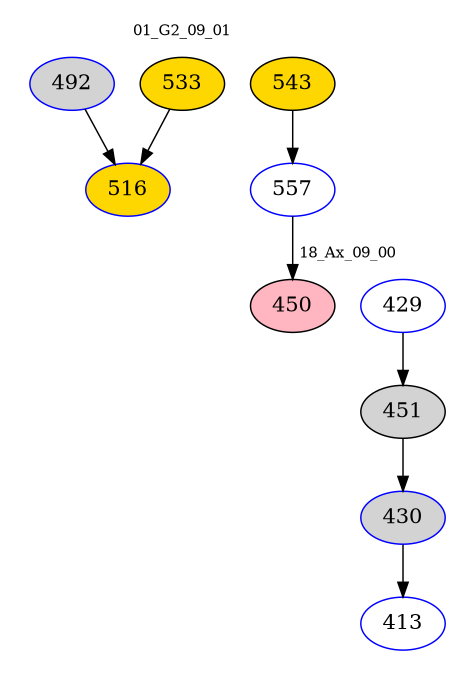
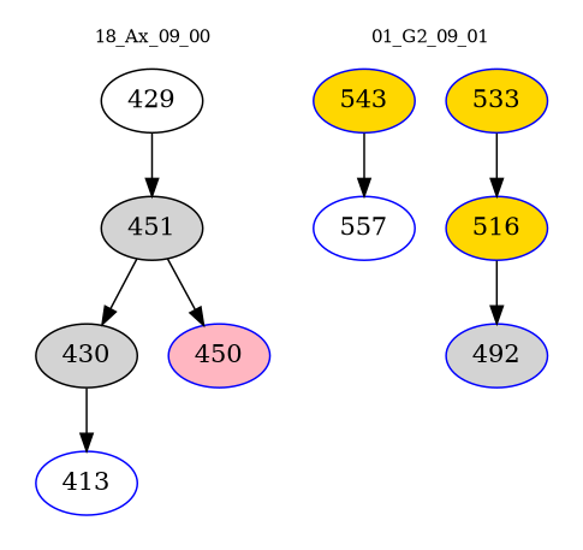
  digraph {
    node [color=blue fillcolor=white style=filled]
    edge [color=black]
-   n1 [label=429]
-   n2 [fillcolor=lightgrey label=430]
+   n1 [color=black label=429]
+   n2 [color=black fillcolor=lightgrey label=430]
    n3 [color=black fillcolor=lightgrey label=451]
    n4 [label=413]
-   n5 [color=black fillcolor=lightpink label=450]
-   n6 [color=black fillcolor=gold label=533]
+   n5 [fillcolor=lightpink label=450]
+   n6 [fillcolor=gold label=533]
    n7 [fillcolor=gold label=516]
-   n8 [color=black fillcolor=gold label=543]
+   n8 [fillcolor=gold label=543]
    n9 [fillcolor=lightgrey label=492]
    n10 [label=557]
    subgraph cluster_1 {
      color=white
      fontsize=10
      label="18_Ax_09_00"
      n1
      n2
      n3
      n4
      n5
    }
    subgraph cluster_2 {
      color=white
      fontsize=10
      label="01_G2_09_01"
      n6
      n7
      n8
      n9
      n10
    }
    n1 -> n3
    n2 -> n4
    n3 -> n2
-   n10 -> n5
+   n3 -> n5
    n6 -> n7
-   n9 -> n7
+   n7 -> n9
    n8 -> n10
  }
